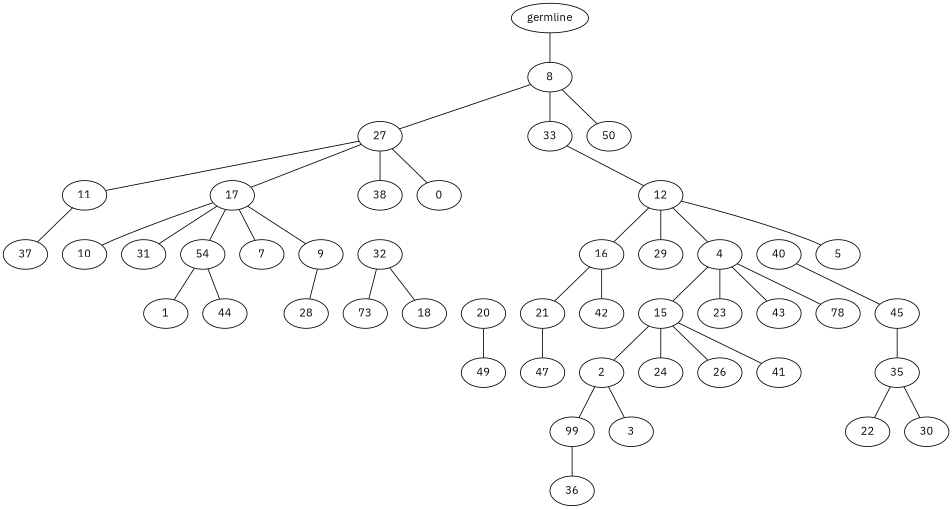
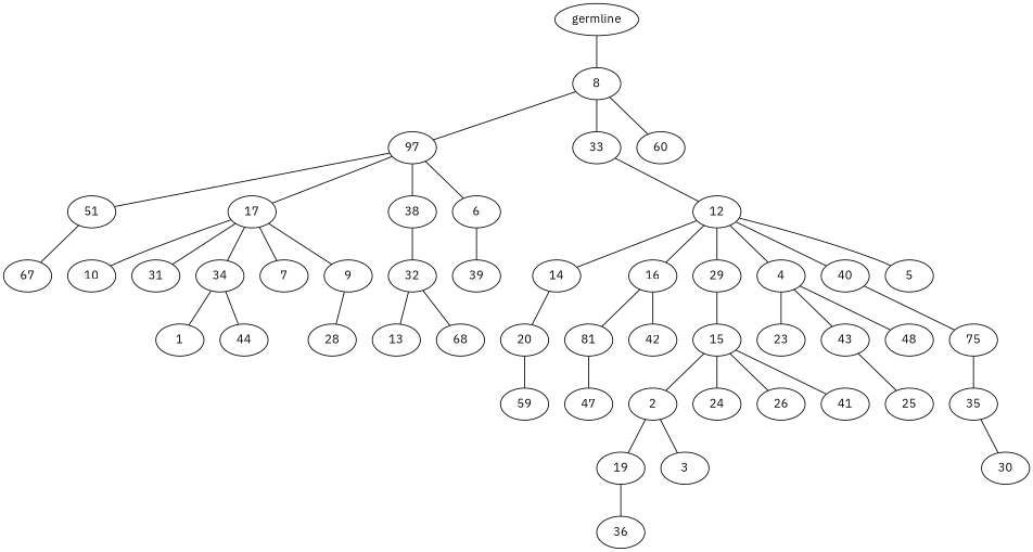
  graph {
    fontname="IBM Plex Sans"
    node [fontname="IBM Plex Sans"]
    edge [fontname="IBM Plex Sans"]
    n1 [label=germline]
    n2 [label=8]
-   n3 [label=27]
+   n3 [label=97]
    n4 [label=33]
-   n5 [label=50]
+   n5 [label=60]
    n6 [label=12]
+   n7 [label=14]
    n8 [label=16]
    n9 [label=29]
    n10 [label=4]
    n11 [label=40]
    n12 [label=5]
-   n13 [label=11]
+   n13 [label=51]
    n14 [label=17]
    n15 [label=38]
-   n16 [label=0]
+   n16 [label=6]
    n17 [label=20]
-   n18 [label=21]
+   n18 [label=81]
    n19 [label=42]
    n20 [label=15]
    n21 [label=23]
    n22 [label=43]
-   n23 [label=78]
-   n24 [label=45]
-   n25 [label=49]
+   n23 [label=48]
+   n24 [label=75]
+   n25 [label=59]
    n26 [label=47]
    n27 [label=2]
    n28 [label=24]
    n29 [label=26]
    n30 [label=41]
-   n31 [label=99]
+   n31 [label=19]
    n32 [label=3]
    n33 [label=36]
+   n34 [label=25]
    n35 [label=35]
-   n36 [label=22]
    n37 [label=30]
-   n38 [label=37]
+   n38 [label=67]
    n39 [label=10]
    n40 [label=31]
-   n41 [label=54]
+   n41 [label=34]
    n42 [label=7]
    n43 [label=9]
    n44 [label=32]
+   n45 [label=39]
    n46 [label=1]
    n47 [label=44]
    n48 [label=28]
-   n49 [label=73]
-   n50 [label=18]
+   n49 [label=13]
+   n50 [label=68]
    n1 -- n2
    n2 -- n3
    n2 -- n4
    n2 -- n5
    n3 -- n13
    n3 -- n14
    n3 -- n15
    n3 -- n16
    n4 -- n6
+   n6 -- n7
    n6 -- n8
    n6 -- n9
    n6 -- n10
+   n6 -- n11
    n6 -- n12
+   n7 -- n17
    n8 -- n18
    n8 -- n19
-   n10 -- n20
+   n9 -- n20
    n10 -- n21
    n10 -- n22
    n10 -- n23
    n11 -- n24
    n13 -- n38
    n14 -- n39
    n14 -- n40
    n14 -- n41
    n14 -- n42
    n14 -- n43
+   n15 -- n44
+   n16 -- n45
    n17 -- n25
    n18 -- n26
    n20 -- n27
    n20 -- n28
    n20 -- n29
    n20 -- n30
+   n22 -- n34
    n24 -- n35
    n27 -- n31
    n27 -- n32
    n31 -- n33
-   n35 -- n36
    n35 -- n37
    n41 -- n46
    n41 -- n47
    n43 -- n48
    n44 -- n49
    n44 -- n50
  }
